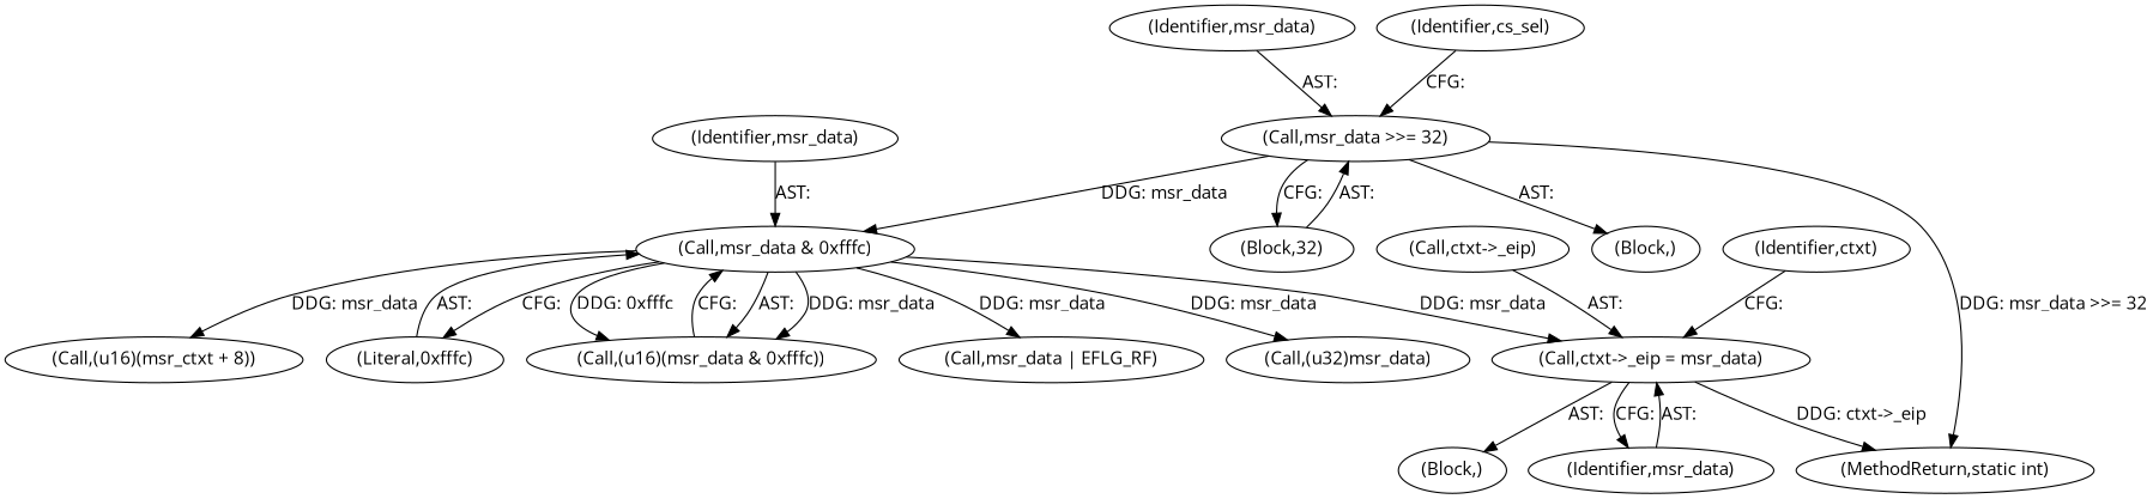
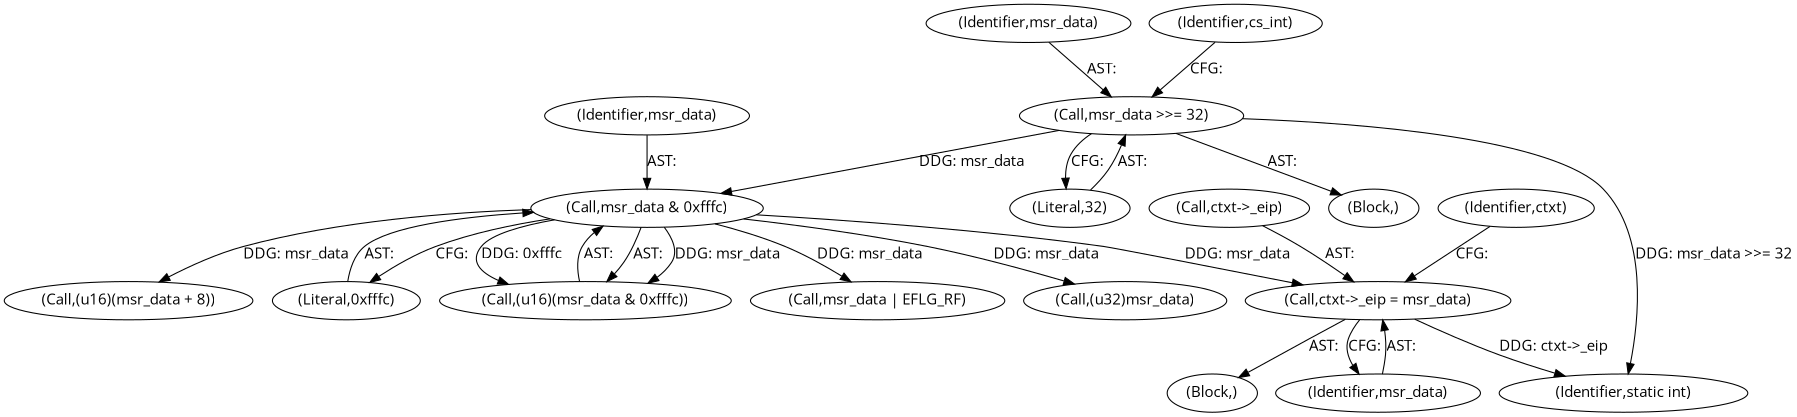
  digraph {
    fontname="Open Sans"
    node [fontname="Open Sans"]
    edge [fontname="Open Sans"]
    n1 [label="(Call,ctxt->_eip = msr_data)"]
-   n2 [label="(MethodReturn,static int)"]
+   n2 [label="(Identifier,static int)"]
    n3 [label="(Block,)"]
    n4 [label="(Identifier,msr_data)"]
    n5 [label="(Call,msr_data & 0xfffc)"]
    n6 [label="(Call,(u16)(msr_data & 0xfffc))"]
-   n7 [label="(Call,(u16)(msr_ctxt + 8))"]
+   n7 [label="(Call,(u16)(msr_data + 8))"]
    n8 [label="(Literal,0xfffc)"]
    n9 [label="(Call,msr_data | EFLG_RF)"]
    n10 [label="(Call,(u32)msr_data)"]
    n11 [label="(Call,msr_data >>= 32)"]
-   n12 [label="(Block,32)"]
+   n12 [label="(Literal,32)"]
    n13 [label="(Block,)"]
    n14 [label="(Identifier,ctxt)"]
    n15 [label="(Identifier,msr_data)"]
    n16 [label="(Call,ctxt->_eip)"]
    n17 [label="(Identifier,msr_data)"]
-   n18 [label="(Identifier,cs_sel)"]
+   n18 [label="(Identifier,cs_int)"]
    n1 -> n2 [label="DDG: ctxt->_eip"]
    n1 -> n3 [label="AST: "]
    n1 -> n4 [label="CFG: "]
    n4 -> n1 [label="AST: "]
    n5 -> n1 [label="DDG: msr_data"]
    n5 -> n6 [label="AST: "]
    n5 -> n6 [label="DDG: msr_data"]
    n5 -> n6 [label="DDG: 0xfffc"]
    n5 -> n7 [label="DDG: msr_data"]
    n5 -> n8 [label="CFG: "]
    n5 -> n9 [label="DDG: msr_data"]
    n5 -> n10 [label="DDG: msr_data"]
-   n6 -> n5 [label="CFG: "]
+   n6 -> n5 [label="AST: "]
    n8 -> n5 [label="AST: "]
    n11 -> n2 [label="DDG: msr_data >>= 32"]
    n11 -> n5 [label="DDG: msr_data"]
    n11 -> n12 [label="CFG: "]
    n11 -> n13 [label="AST: "]
    n12 -> n11 [label="AST: "]
    n14 -> n1 [label="CFG: "]
    n15 -> n5 [label="AST: "]
    n16 -> n1 [label="AST: "]
    n17 -> n11 [label="AST: "]
    n18 -> n11 [label="CFG: "]
  }
